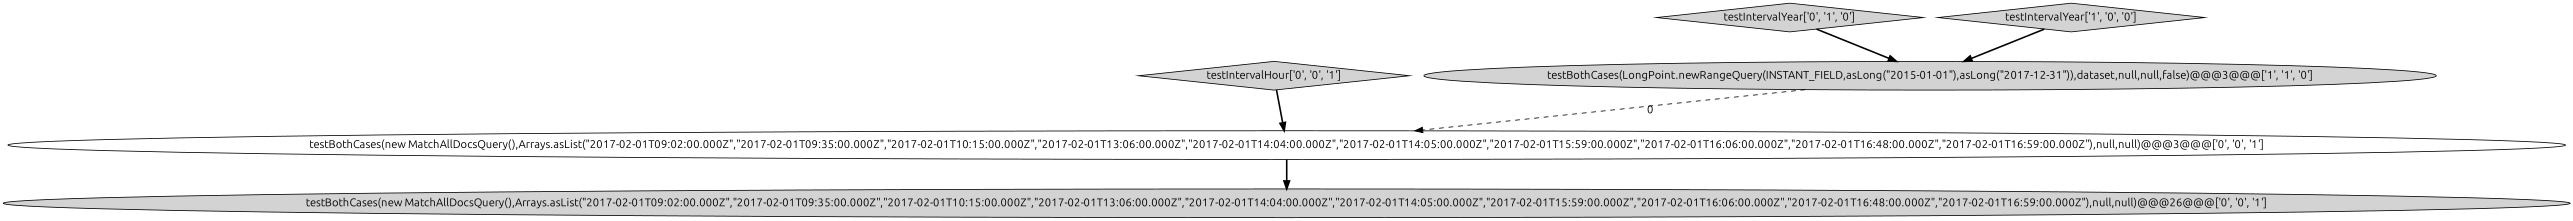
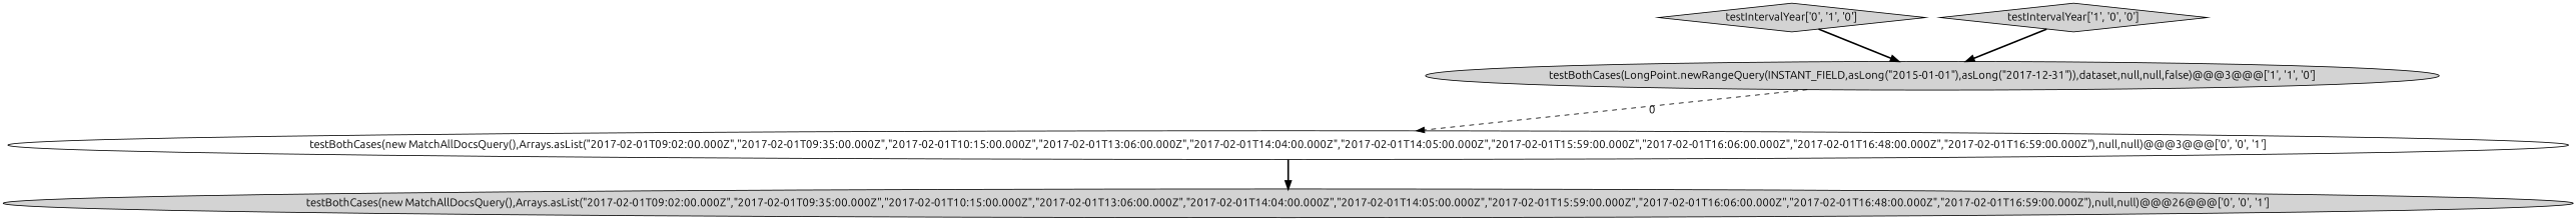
  digraph {
    fontname=Ubuntu
    node [fillcolor=lightgray shape=ellipse style=filled fontname=Ubuntu]
    edge [style=bold fontname=Ubuntu]
    n1 [label="testBothCases(LongPoint.newRangeQuery(INSTANT_FIELD,asLong(\"2015-01-01\"),asLong(\"2017-12-31\")),dataset,null,null,false)@@@3@@@['1', '1', '0']"]
    n2 [fillcolor=white label="testBothCases(new MatchAllDocsQuery(),Arrays.asList(\"2017-02-01T09:02:00.000Z\",\"2017-02-01T09:35:00.000Z\",\"2017-02-01T10:15:00.000Z\",\"2017-02-01T13:06:00.000Z\",\"2017-02-01T14:04:00.000Z\",\"2017-02-01T14:05:00.000Z\",\"2017-02-01T15:59:00.000Z\",\"2017-02-01T16:06:00.000Z\",\"2017-02-01T16:48:00.000Z\",\"2017-02-01T16:59:00.000Z\"),null,null)@@@3@@@['0', '0', '1']"]
    n3 [label="testIntervalYear['0', '1', '0']" shape=diamond]
-   n4 [label="testIntervalHour['0', '0', '1']" shape=diamond]
    n5 [label="testIntervalYear['1', '0', '0']" shape=diamond]
    n6 [label="testBothCases(new MatchAllDocsQuery(),Arrays.asList(\"2017-02-01T09:02:00.000Z\",\"2017-02-01T09:35:00.000Z\",\"2017-02-01T10:15:00.000Z\",\"2017-02-01T13:06:00.000Z\",\"2017-02-01T14:04:00.000Z\",\"2017-02-01T14:05:00.000Z\",\"2017-02-01T15:59:00.000Z\",\"2017-02-01T16:06:00.000Z\",\"2017-02-01T16:48:00.000Z\",\"2017-02-01T16:59:00.000Z\"),null,null)@@@26@@@['0', '0', '1']"]
    n1 -> n2 [label=0 style=dashed]
    n2 -> n6
    n3 -> n1
-   n4 -> n2
    n5 -> n1
  }
